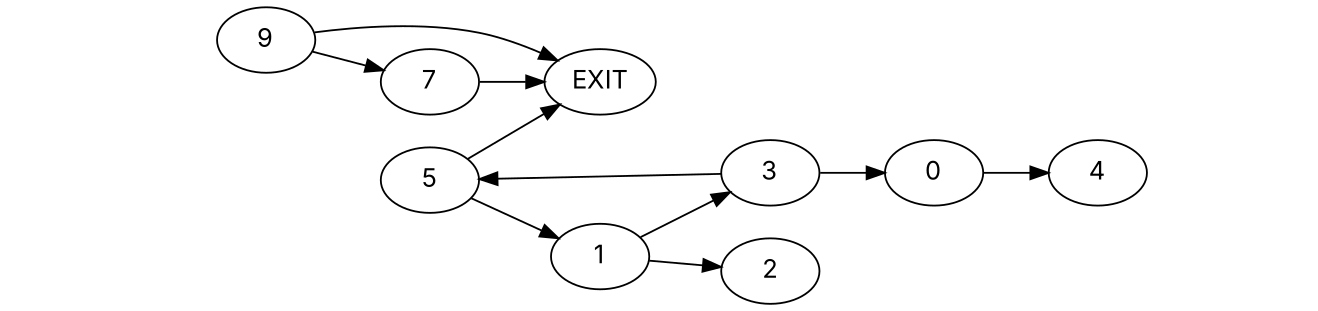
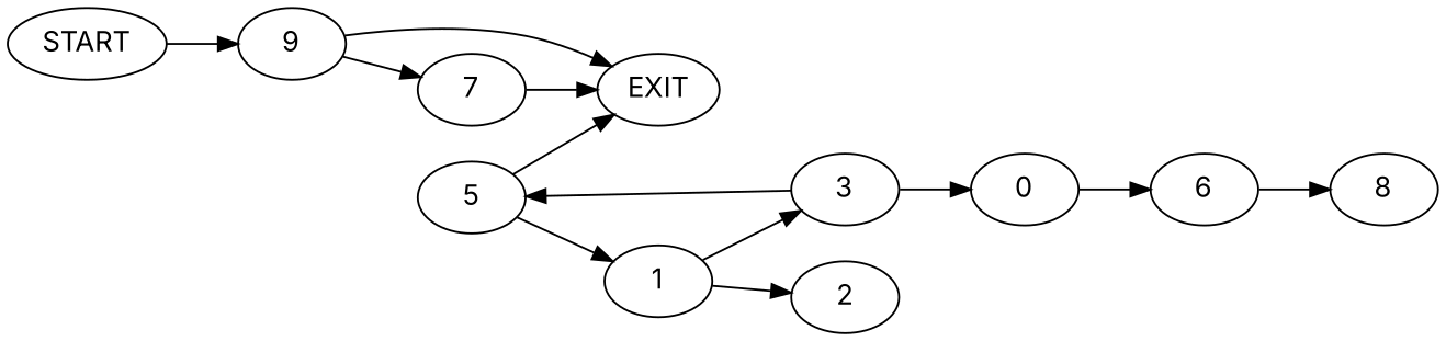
  digraph {
    fontname=Inter
    rankdir=LR
    node [fontname=Inter]
    edge [fontname=Inter]
+   n1 [label=START]
    9
    1
    2
    3
    n6 [label=EXIT]
    7
    n8 [label=0]
    5
-   6 [label=4]
+   6
+   8
+   n1 -> 9
    9 -> n6
    9 -> 7
    1 -> 2
    1 -> 3
    3 -> n8
    3 -> 5
    7 -> n6
    n8 -> 6
    5 -> 1
    5 -> n6
+   6 -> 8
  }
